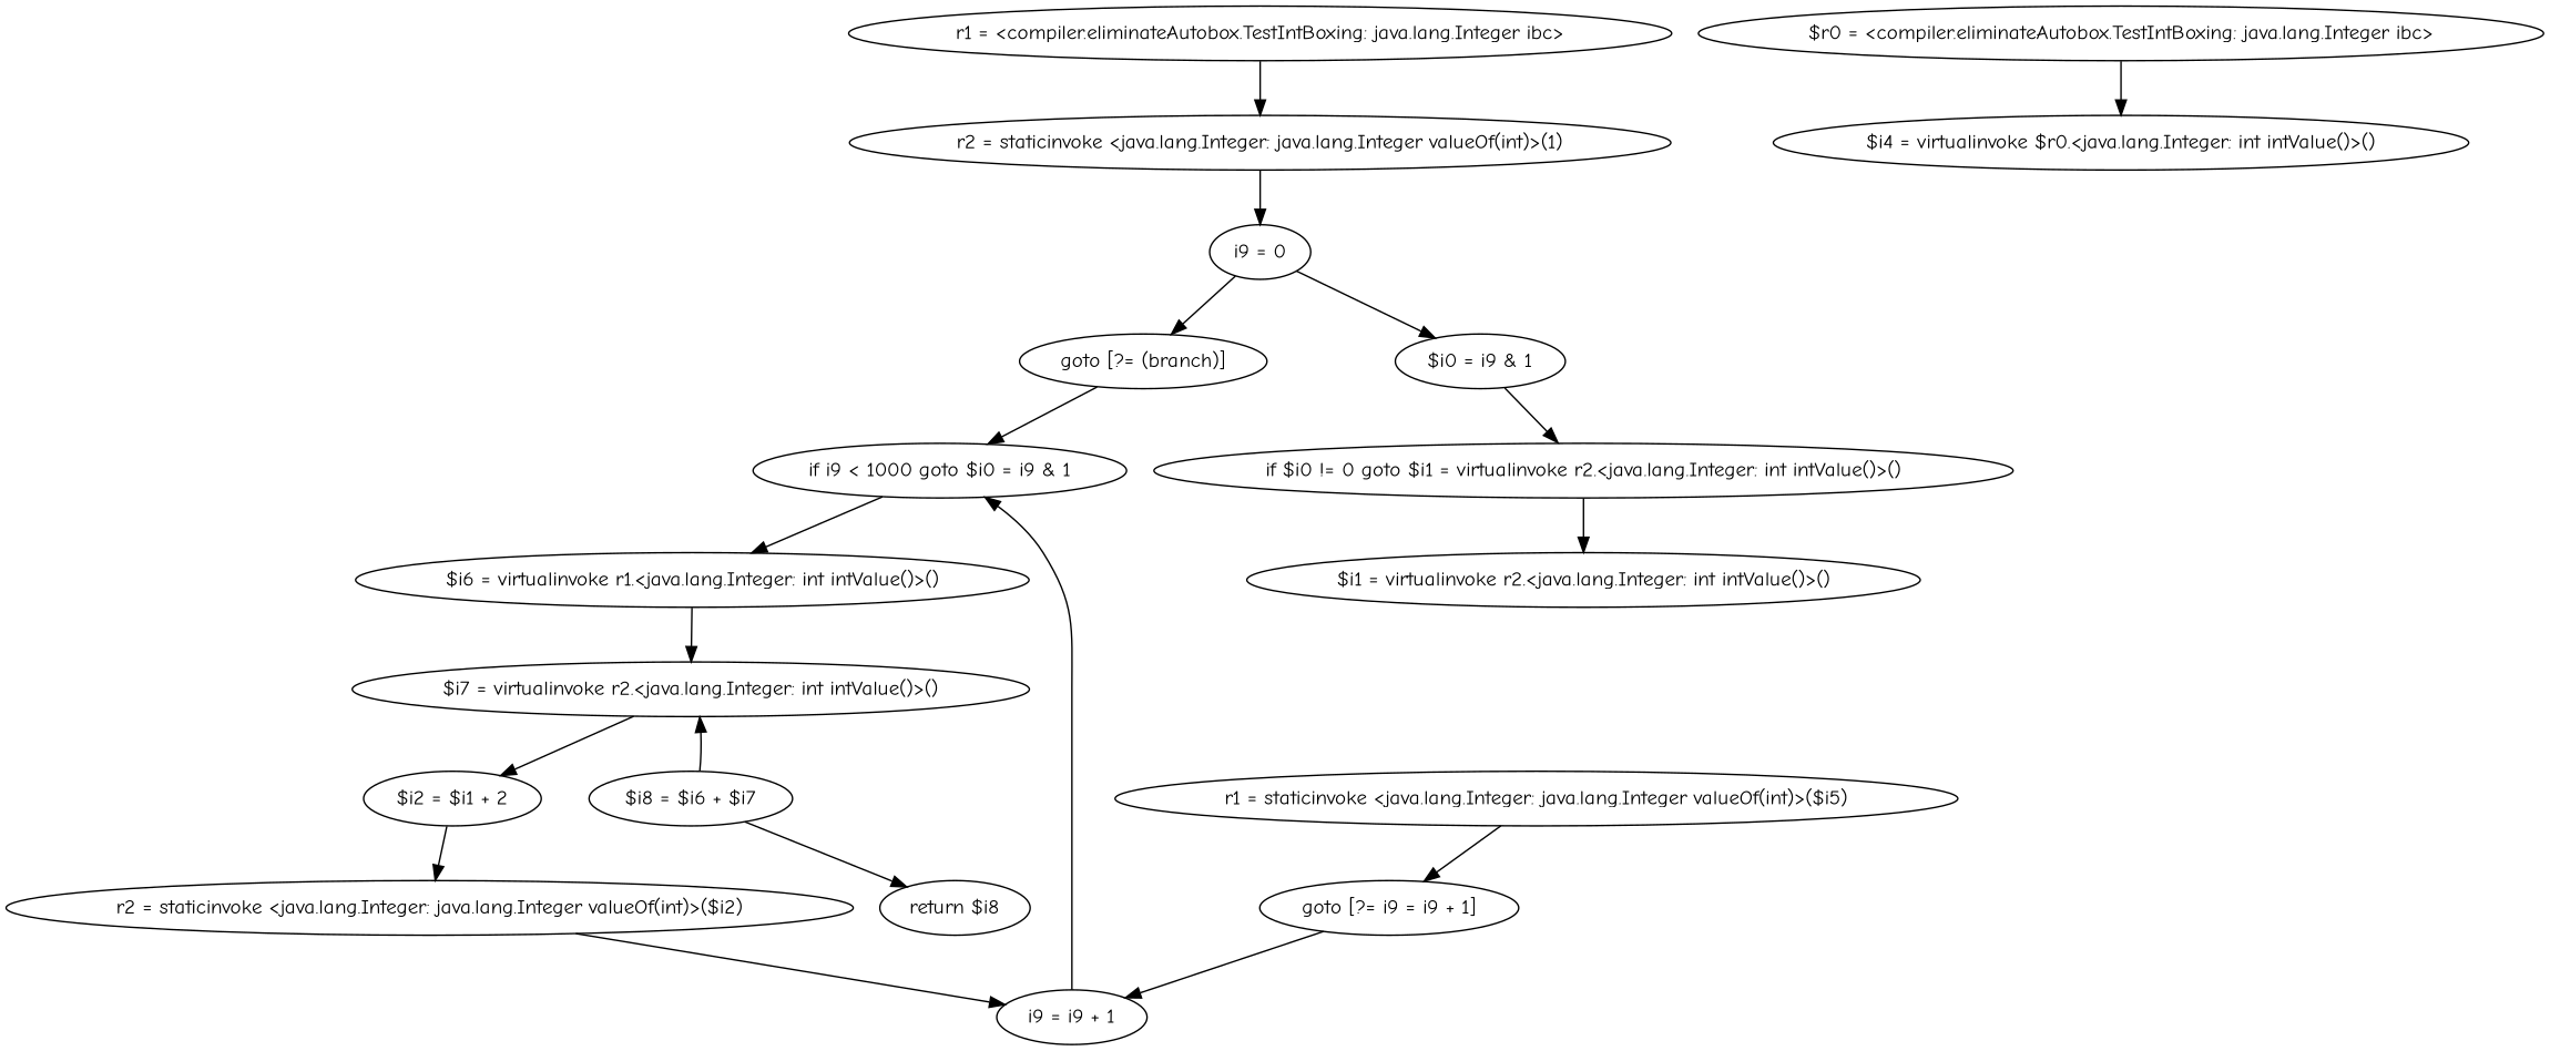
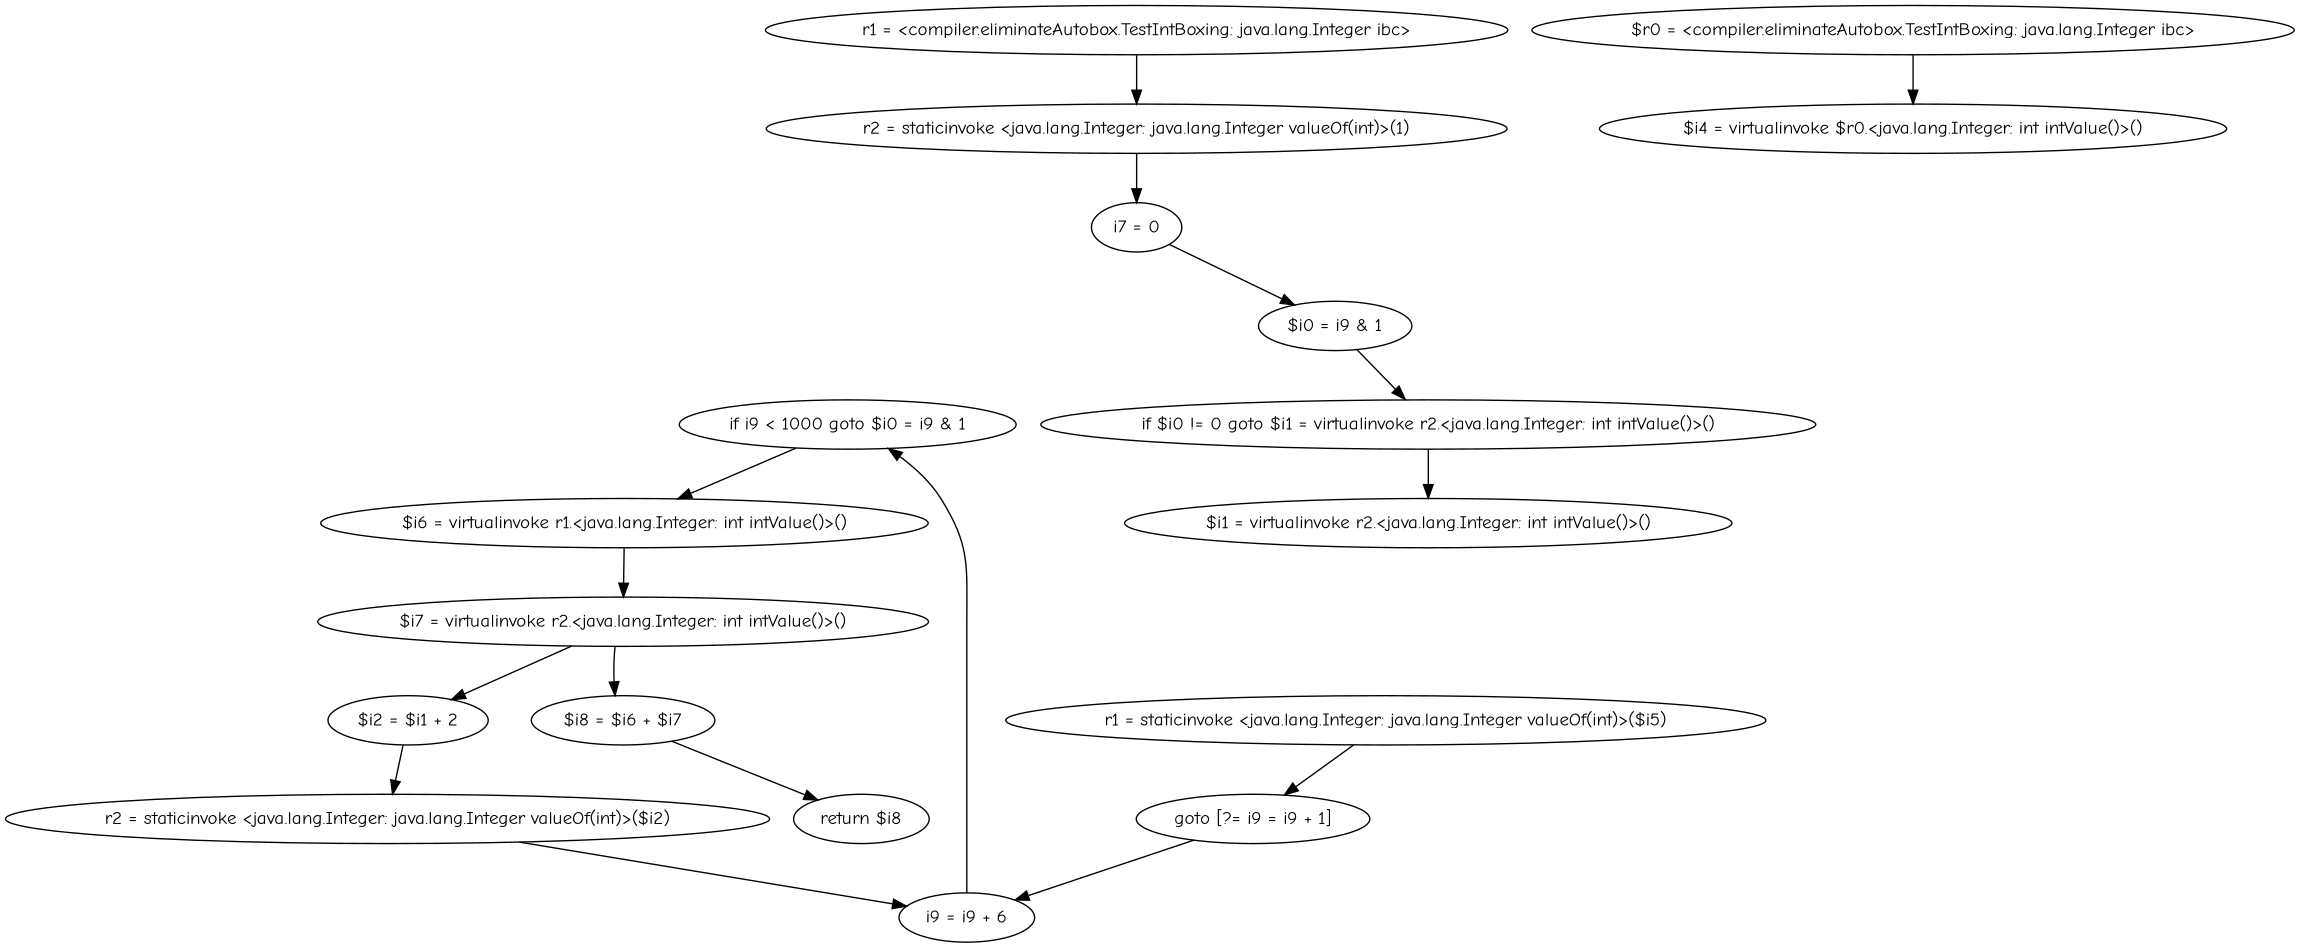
  digraph {
    fontname="Comic Neue"
    node [fontname="Comic Neue"]
    edge [fontname="Comic Neue"]
    "r1 = <compiler.eliminateAutobox.TestIntBoxing: java.lang.Integer ibc>"
    "r2 = staticinvoke <java.lang.Integer: java.lang.Integer valueOf(int)>(1)"
-   "i9 = 0"
-   "goto [?= (branch)]"
+   "i9 = 0" [label="i7 = 0"]
    "$i0 = i9 & 1"
    "if i9 < 1000 goto $i0 = i9 & 1"
    "$i6 = virtualinvoke r1.<java.lang.Integer: int intValue()>()"
    "if $i0 != 0 goto $i1 = virtualinvoke r2.<java.lang.Integer: int intValue()>()"
    "$i1 = virtualinvoke r2.<java.lang.Integer: int intValue()>()"
    "$r0 = <compiler.eliminateAutobox.TestIntBoxing: java.lang.Integer ibc>"
    "$i4 = virtualinvoke $r0.<java.lang.Integer: int intValue()>()"
    "r1 = staticinvoke <java.lang.Integer: java.lang.Integer valueOf(int)>($i5)"
    "goto [?= i9 = i9 + 1]"
-   "i9 = i9 + 1"
+   "i9 = i9 + 1" [label="i9 = i9 + 6"]
    "$i2 = $i1 + 2"
    "r2 = staticinvoke <java.lang.Integer: java.lang.Integer valueOf(int)>($i2)"
    "$i7 = virtualinvoke r2.<java.lang.Integer: int intValue()>()"
    "$i8 = $i6 + $i7"
    "return $i8"
    "r1 = <compiler.eliminateAutobox.TestIntBoxing: java.lang.Integer ibc>" -> "r2 = staticinvoke <java.lang.Integer: java.lang.Integer valueOf(int)>(1)"
    "r2 = staticinvoke <java.lang.Integer: java.lang.Integer valueOf(int)>(1)" -> "i9 = 0"
-   "i9 = 0" -> "goto [?= (branch)]"
    "i9 = 0" -> "$i0 = i9 & 1"
-   "goto [?= (branch)]" -> "if i9 < 1000 goto $i0 = i9 & 1"
    "$i0 = i9 & 1" -> "if $i0 != 0 goto $i1 = virtualinvoke r2.<java.lang.Integer: int intValue()>()"
    "if i9 < 1000 goto $i0 = i9 & 1" -> "$i6 = virtualinvoke r1.<java.lang.Integer: int intValue()>()"
    "$i6 = virtualinvoke r1.<java.lang.Integer: int intValue()>()" -> "$i7 = virtualinvoke r2.<java.lang.Integer: int intValue()>()"
    "if $i0 != 0 goto $i1 = virtualinvoke r2.<java.lang.Integer: int intValue()>()" -> "$i1 = virtualinvoke r2.<java.lang.Integer: int intValue()>()"
    "$r0 = <compiler.eliminateAutobox.TestIntBoxing: java.lang.Integer ibc>" -> "$i4 = virtualinvoke $r0.<java.lang.Integer: int intValue()>()"
    "r1 = staticinvoke <java.lang.Integer: java.lang.Integer valueOf(int)>($i5)" -> "goto [?= i9 = i9 + 1]"
    "goto [?= i9 = i9 + 1]" -> "i9 = i9 + 1"
    "i9 = i9 + 1" -> "if i9 < 1000 goto $i0 = i9 & 1"
    "$i2 = $i1 + 2" -> "r2 = staticinvoke <java.lang.Integer: java.lang.Integer valueOf(int)>($i2)"
    "r2 = staticinvoke <java.lang.Integer: java.lang.Integer valueOf(int)>($i2)" -> "i9 = i9 + 1"
    "$i7 = virtualinvoke r2.<java.lang.Integer: int intValue()>()" -> "$i2 = $i1 + 2"
-   "$i8 = $i6 + $i7" -> "$i7 = virtualinvoke r2.<java.lang.Integer: int intValue()>()"
+   "$i7 = virtualinvoke r2.<java.lang.Integer: int intValue()>()" -> "$i8 = $i6 + $i7"
    "$i8 = $i6 + $i7" -> "return $i8"
  }
